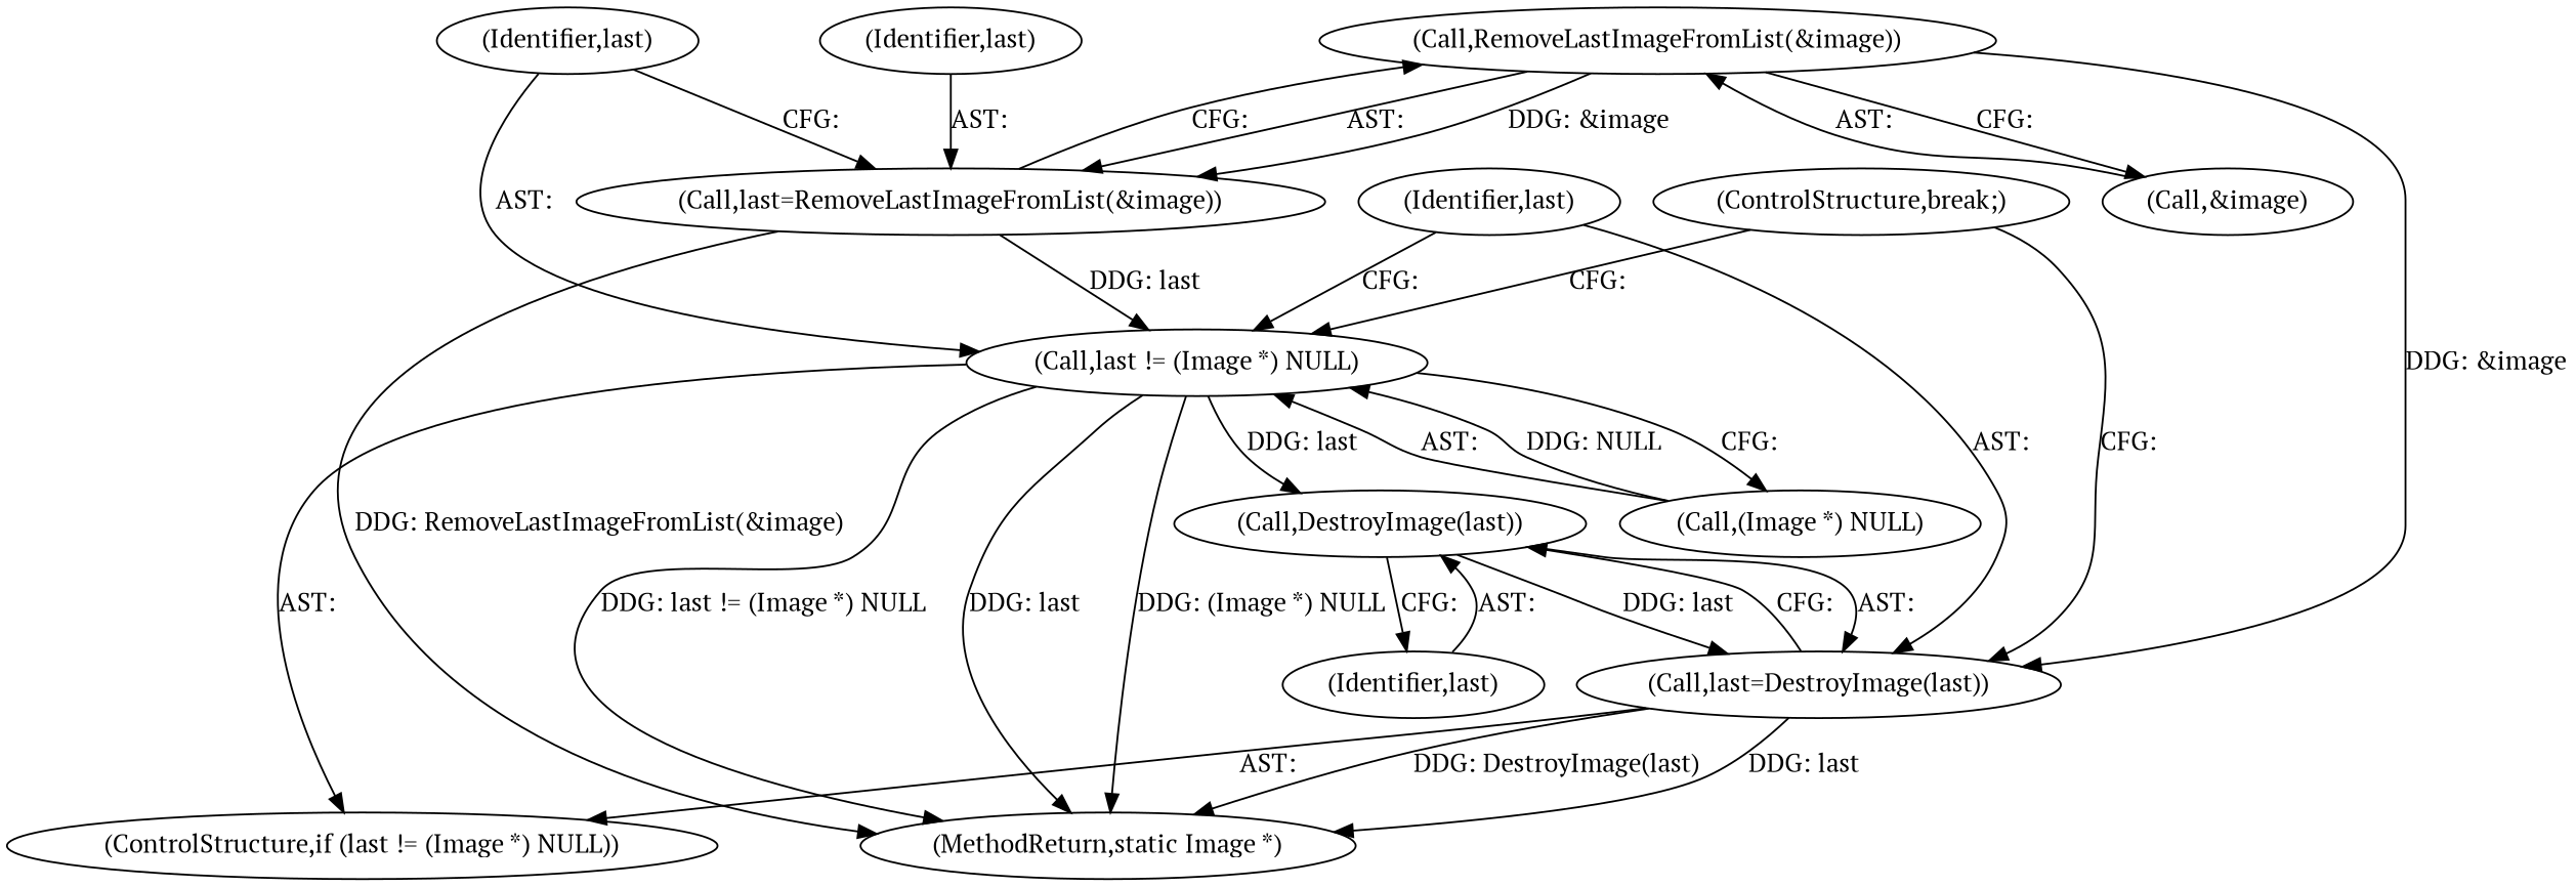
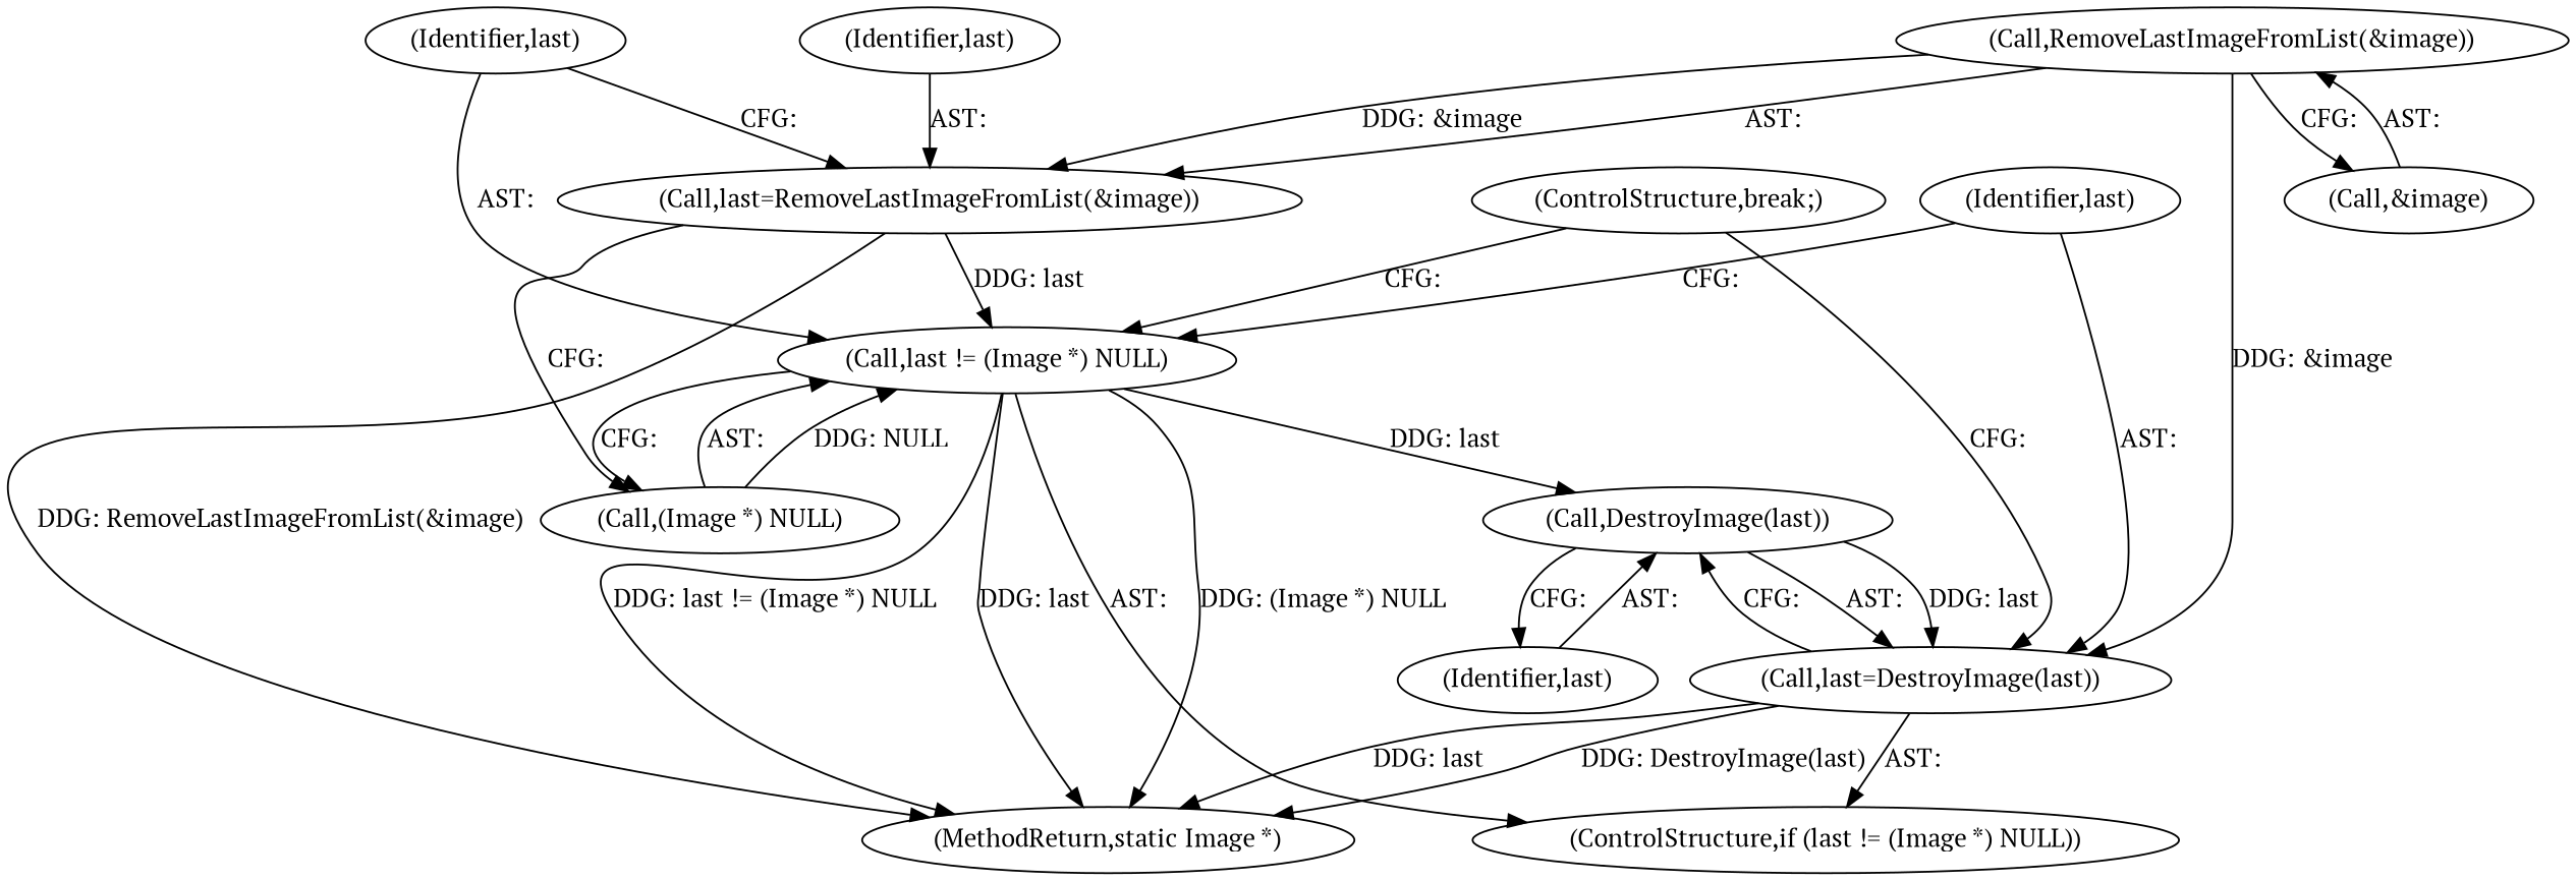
  digraph {
    fontname="PT Serif"
    node [fontname="PT Serif"]
    edge [fontname="PT Serif"]
    n1 [label="(Call,RemoveLastImageFromList(&image))"]
    n2 [label="(Call,last=RemoveLastImageFromList(&image))"]
    n3 [label="(Call,&image)"]
    n4 [label="(Call,last=DestroyImage(last))"]
    n5 [label="(MethodReturn,static Image *)"]
    n6 [label="(Call,last != (Image *) NULL)"]
    n7 [label="(Call,DestroyImage(last))"]
    n8 [label="(ControlStructure,if (last != (Image *) NULL))"]
    n9 [label="(Call,(Image *) NULL)"]
    n10 [label="(Identifier,last)"]
    n11 [label="(Identifier,last)"]
    n12 [label="(Identifier,last)"]
    n13 [label="(ControlStructure,break;)"]
    n14 [label="(Identifier,last)"]
    n1 -> n2 [label="AST: "]
    n1 -> n2 [label="DDG: &image"]
    n1 -> n3 [label="CFG: "]
    n1 -> n4 [label="DDG: &image"]
-   n2 -> n1 [label="CFG: "]
+   n2 -> n9 [label="CFG: "]
    n2 -> n5 [label="DDG: RemoveLastImageFromList(&image)"]
    n2 -> n6 [label="DDG: last"]
    n3 -> n1 [label="AST: "]
    n4 -> n5 [label="DDG: DestroyImage(last)"]
    n4 -> n5 [label="DDG: last"]
    n4 -> n7 [label="CFG: "]
    n4 -> n8 [label="AST: "]
    n6 -> n5 [label="DDG: last != (Image *) NULL"]
    n6 -> n5 [label="DDG: last"]
    n6 -> n5 [label="DDG: (Image *) NULL"]
    n6 -> n7 [label="DDG: last"]
    n6 -> n8 [label="AST: "]
    n6 -> n9 [label="CFG: "]
    n7 -> n4 [label="AST: "]
    n7 -> n4 [label="DDG: last"]
    n7 -> n10 [label="CFG: "]
    n9 -> n6 [label="AST: "]
    n9 -> n6 [label="DDG: NULL"]
    n10 -> n7 [label="AST: "]
    n11 -> n4 [label="AST: "]
    n11 -> n6 [label="CFG: "]
    n12 -> n2 [label="AST: "]
    n13 -> n4 [label="CFG: "]
    n13 -> n6 [label="CFG: "]
    n14 -> n2 [label="CFG: "]
    n14 -> n6 [label="AST: "]
  }
